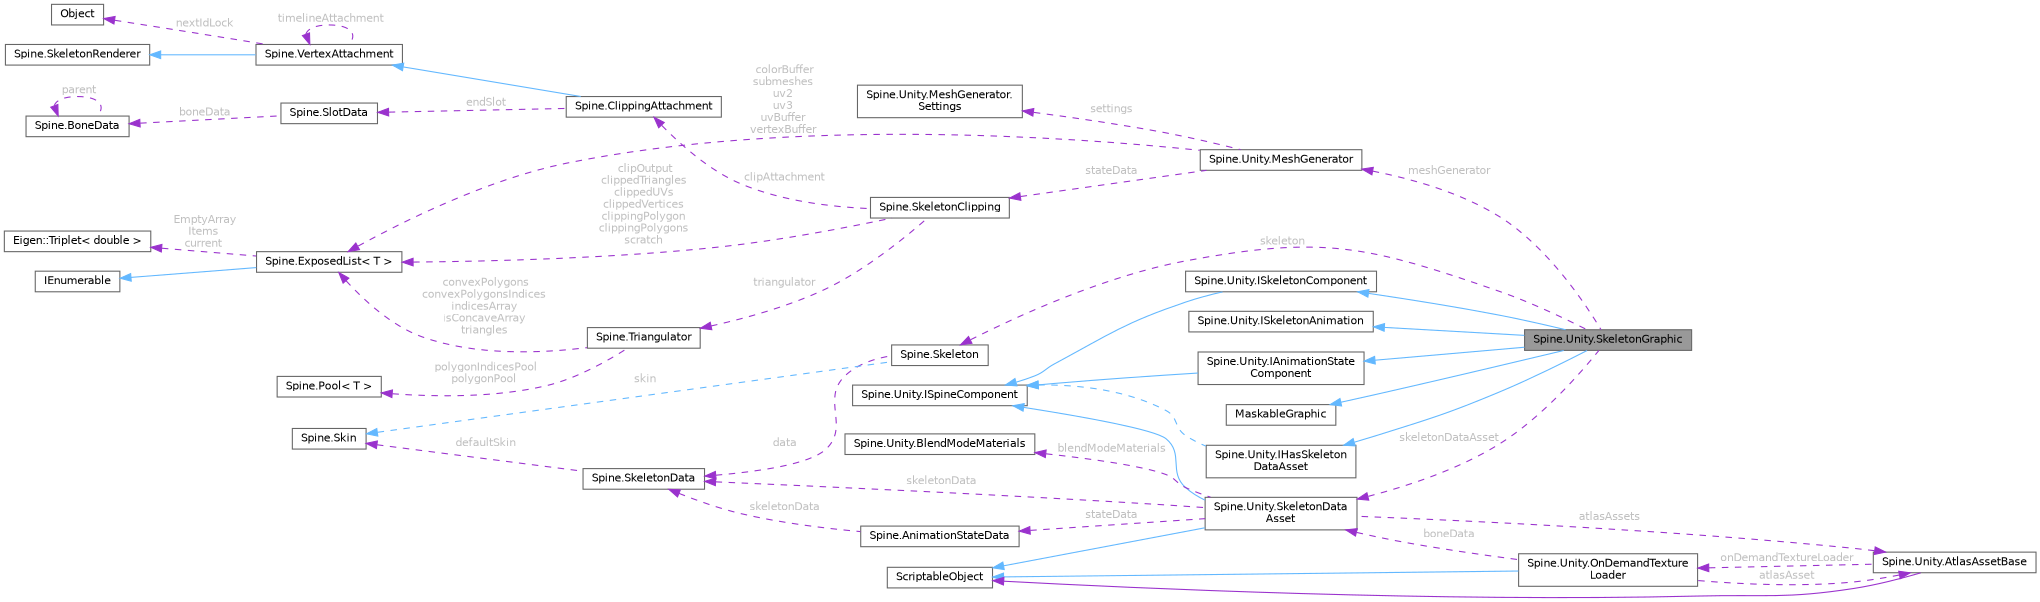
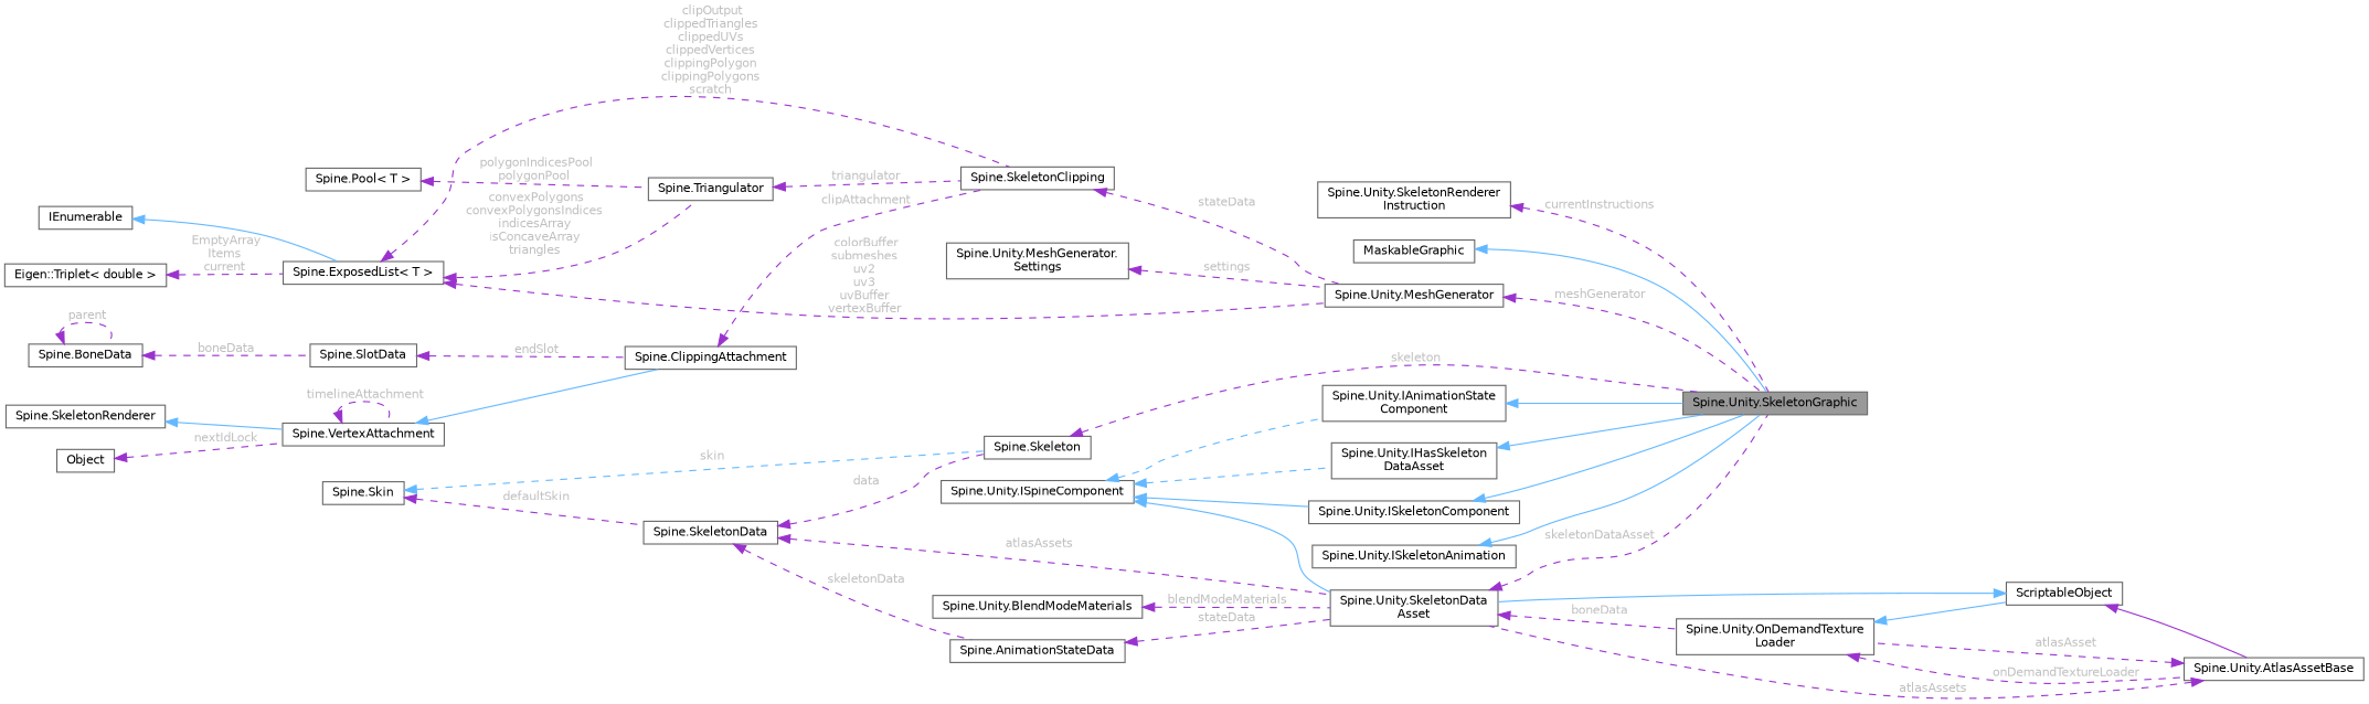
  digraph {
    rankdir=LR
    node [color=gray40 fillcolor=white fontname=Helvetica fontsize=10 shape=box style=filled]
    edge [color=darkorchid3 dir=back fontname=Helvetica fontsize=10 labelfontname=Helvetica labelfontsize=10 style=dashed fontcolor=grey]
    n1 [fillcolor=grey60 fontcolor=black height=0.2 label="Spine.Unity.SkeletonGraphic" width=0.4]
    n2 [height=0.2 label=MaskableGraphic width=0.4]
    n3 [height=0.2 label="Spine.Unity.ISkeletonComponent" width=0.4]
    n4 [height=0.2 label="Spine.Unity.ISpineComponent" width=0.4]
    n5 [height=0.2 label="Spine.Unity.IAnimationState\lComponent" width=0.4]
    n6 [height=0.2 label="Spine.Unity.IHasSkeleton\lDataAsset" width=0.4]
    n7 [height=0.2 label="Spine.Unity.SkeletonData\lAsset" width=0.4]
    n8 [height=0.2 label="Spine.Unity.ISkeletonAnimation" width=0.4]
    n9 [height=0.2 label="Spine.Unity.OnDemandTexture\lLoader" width=0.4]
    n10 [height=0.2 label="Spine.Unity.AtlasAssetBase" width=0.4]
    n11 [height=0.2 label=ScriptableObject width=0.4]
    n12 [height=0.2 label="Spine.Unity.BlendModeMaterials" width=0.4]
    n13 [height=0.2 label="Spine.SkeletonData" width=0.4]
    n14 [height=0.2 label="Spine.AnimationStateData" width=0.4]
    n15 [height=0.2 label="Spine.Skeleton" width=0.4]
    n16 [height=0.2 label="Spine.Skin" width=0.4]
    n17 [height=0.2 label="Spine.Unity.MeshGenerator" width=0.4]
    n18 [height=0.2 label="Spine.Unity.MeshGenerator.\lSettings" width=0.4]
    n19 [height=0.2 label="Spine.ExposedList\< T \>" width=0.4]
    n20 [height=0.2 label="Spine.SkeletonClipping" width=0.4]
    n21 [height=0.2 label="Spine.Triangulator" width=0.4]
    n22 [height=0.2 label=IEnumerable width=0.4]
    n23 [height=0.2 label="Eigen::Triplet\< double \>" width=0.4]
    n24 [height=0.2 label="Spine.Pool\< T \>" width=0.4]
    n25 [height=0.2 label="Spine.ClippingAttachment" width=0.4]
    n26 [height=0.2 label="Spine.VertexAttachment" width=0.4]
    n27 [height=0.2 label="Spine.SkeletonRenderer" width=0.4]
    n28 [height=0.2 label=Object width=0.4]
    n29 [height=0.2 label="Spine.SlotData" width=0.4]
    n30 [height=0.2 label="Spine.BoneData" width=0.4]
+   n31 [height=0.2 label="Spine.Unity.SkeletonRenderer\lInstruction" width=0.4]
    n2 -> n1 [color=steelblue1 style=solid fontcolor=""]
    n3 -> n1 [color=steelblue1 style=solid fontcolor=""]
    n4 -> n3 [color=steelblue1 style=solid fontcolor=""]
-   n4 -> n5 [color=steelblue1 style=solid fontcolor=""]
+   n4 -> n5 [color=steelblue1 fontcolor=""]
    n4 -> n6 [color=steelblue1 fontcolor=""]
    n4 -> n7 [color=steelblue1 style=solid fontcolor=""]
    n5 -> n1 [color=steelblue1 style=solid fontcolor=""]
    n6 -> n1 [color=steelblue1 style=solid fontcolor=""]
    n7 -> n1 [label=" skeletonDataAsset"]
    n7 -> n9 [label=" boneData"]
    n8 -> n1 [color=steelblue1 style=solid fontcolor=""]
    n9 -> n10 [label=" onDemandTextureLoader"]
    n10 -> n7 [label=" atlasAssets"]
    n10 -> n9 [label=" atlasAsset"]
    n11 -> n7 [color=steelblue1 style=solid fontcolor=""]
-   n11 -> n9 [color=steelblue1 style=solid fontcolor=""]
+   n9 -> n11 [color=steelblue1 style=solid fontcolor=""]
    n11 -> n10 [style=solid fontcolor=""]
    n12 -> n7 [label=" blendModeMaterials"]
-   n13 -> n7 [label=" skeletonData"]
+   n13 -> n7 [label=" atlasAssets"]
    n13 -> n14 [label=" skeletonData"]
    n13 -> n15 [label=" data"]
    n14 -> n7 [label=" stateData"]
    n15 -> n1 [label=" skeleton"]
    n16 -> n13 [label=" defaultSkin"]
    n16 -> n15 [color=steelblue1 label=" skin"]
    n17 -> n1 [label=" meshGenerator"]
    n18 -> n17 [label=" settings"]
    n19 -> n17 [label=" colorBuffer\nsubmeshes\nuv2\nuv3\nuvBuffer\nvertexBuffer"]
    n19 -> n20 [label=" clipOutput\nclippedTriangles\nclippedUVs\nclippedVertices\nclippingPolygon\nclippingPolygons\nscratch"]
    n19 -> n21 [label=" convexPolygons\nconvexPolygonsIndices\nindicesArray\nisConcaveArray\ntriangles"]
    n20 -> n17 [label=" stateData"]
    n21 -> n20 [label=" triangulator"]
    n22 -> n19 [color=steelblue1 style=solid fontcolor=""]
    n23 -> n19 [label=" EmptyArray\nItems\ncurrent"]
    n24 -> n21 [label=" polygonIndicesPool\npolygonPool"]
    n25 -> n20 [label=" clipAttachment"]
    n26 -> n25 [color=steelblue1 style=solid fontcolor=""]
    n26 -> n26 [label=" timelineAttachment"]
    n27 -> n26 [color=steelblue1 style=solid fontcolor=""]
    n28 -> n26 [label=" nextIdLock"]
    n29 -> n25 [label=" endSlot"]
    n30 -> n29 [label=" boneData"]
    n30 -> n30 [label=" parent"]
+   n31 -> n1 [label=" currentInstructions"]
  }
